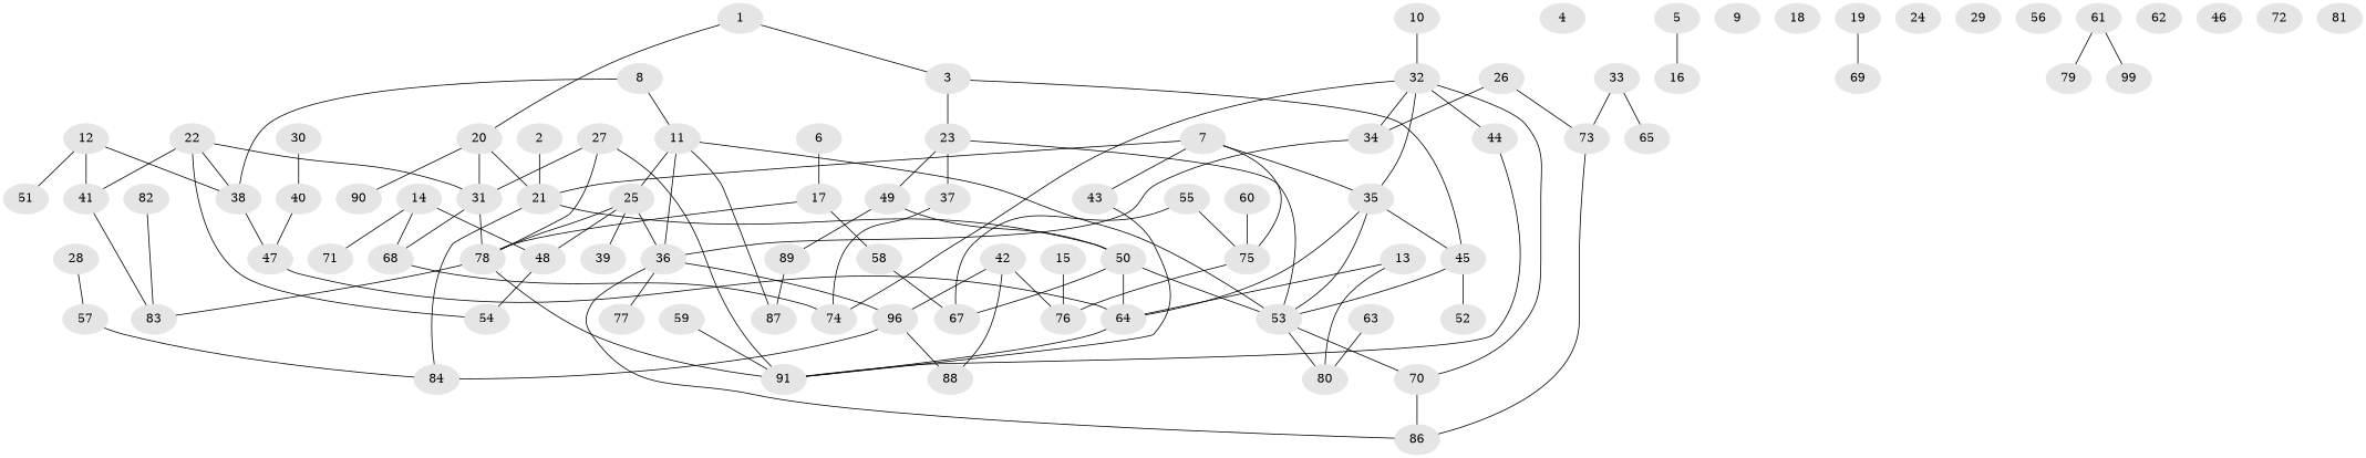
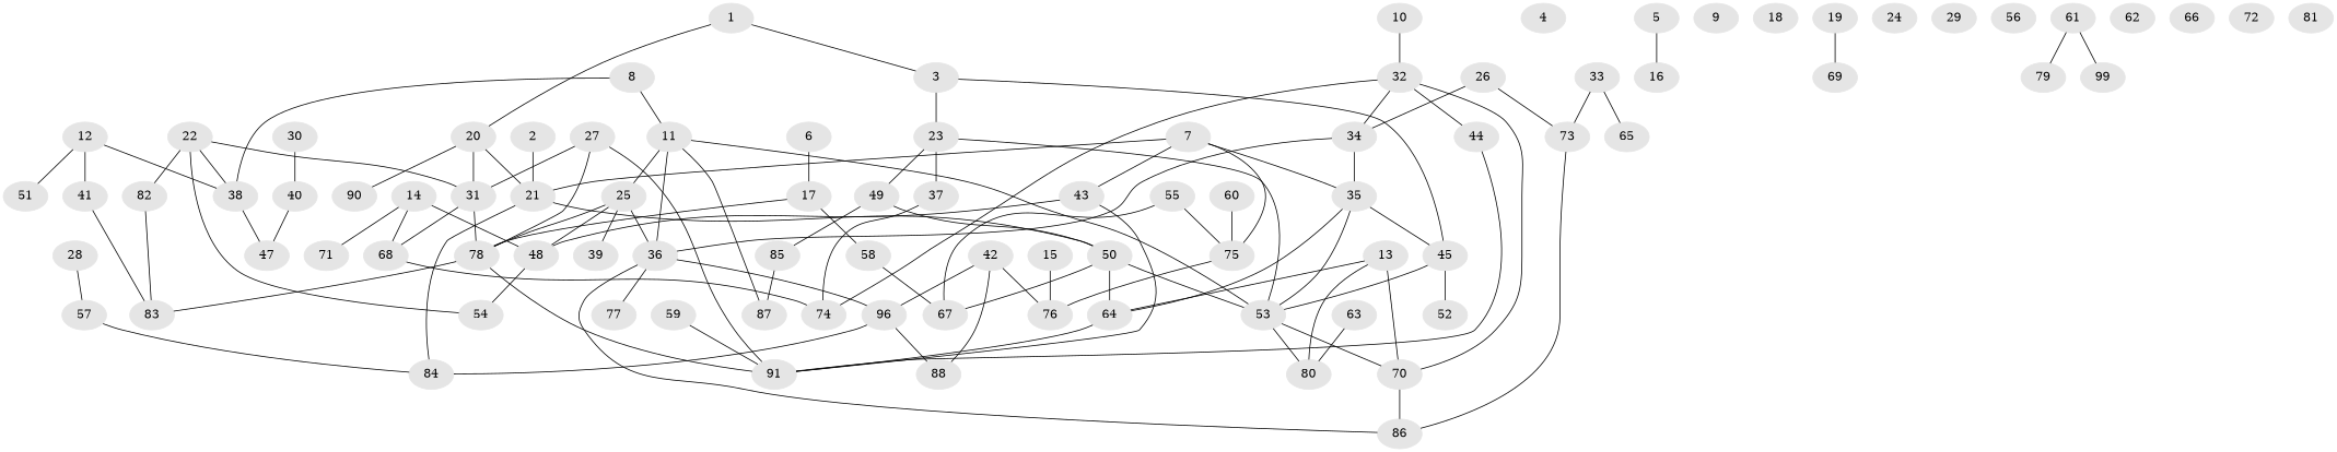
  graph {
    node [color=gray90 style=filled]
    1
    3
    20
    23
    45
    21
    31
    90
    2
    50
    84
    53
    37
    49
    52
    4
    5
    16
    6
    17
    58
    78
    7
    35
    43
    75
    64
    48
    91
    76
    8
    11
    38
    25
    36
    87
    47
    9
    10
    32
    70
    34
    44
    74
    39
    n46 [label=96]
    77
    86
    80
    12
    41
    51
    83
    13
    14
    68
    71
    15
    67
    18
    19
    69
    22
    54
    82
-   85 [label=89]
+   85
    24
    26
    73
    27
    28
    57
    29
    30
    40
    33
    65
    88
    42
    55
    56
    59
    60
    61
    79
    n86 [label=99]
    62
    63
-   66 [label=46]
+   66
    72
    81
    1 -- 3
    1 -- 20
    3 -- 23
    3 -- 45
    20 -- 21
    20 -- 31
    20 -- 90
    23 -- 53
    23 -- 37
    23 -- 49
    45 -- 53
    45 -- 52
    21 -- 50
    21 -- 84
    31 -- 78
    31 -- 68
    2 -- 21
    50 -- 53
    50 -- 64
    50 -- 67
    53 -- 70
    53 -- 80
    37 -- 74
    49 -- 50
    49 -- 85
    5 -- 16
    6 -- 17
    17 -- 58
    17 -- 78
    58 -- 67
    78 -- 91
    78 -- 83
    7 -- 21
    7 -- 35
    7 -- 43
    7 -- 75
    35 -- 45
    35 -- 53
    35 -- 64
+   43 -- 48
    43 -- 91
    75 -- 76
    64 -- 91
    48 -- 54
    8 -- 11
    8 -- 38
    11 -- 53
    11 -- 25
    11 -- 36
    11 -- 87
    38 -- 47
    25 -- 78
    25 -- 48
    25 -- 36
    25 -- 39
    36 -- n46
    36 -- 77
    36 -- 86
-   47 -- 64
    10 -- 32
-   32 -- 35
+   34 -- 35
    32 -- 70
    32 -- 34
    32 -- 44
    32 -- 74
    70 -- 86
    34 -- 36
    44 -- 91
    n46 -- 84
    n46 -- 88
    12 -- 38
    12 -- 41
    12 -- 51
    41 -- 83
    13 -- 64
+   13 -- 70
    13 -- 80
    14 -- 48
    14 -- 68
    14 -- 71
    68 -- 74
    15 -- 76
    19 -- 69
    22 -- 31
    22 -- 38
    22 -- 54
-   22 -- 41
+   22 -- 82
    82 -- 83
    85 -- 87
    26 -- 34
    26 -- 73
    73 -- 86
    27 -- 31
    27 -- 78
    27 -- 91
    28 -- 57
    57 -- 84
    30 -- 40
    40 -- 47
    33 -- 73
    33 -- 65
    42 -- 76
    42 -- n46
    42 -- 88
    55 -- 75
    55 -- 67
    59 -- 91
    60 -- 75
    61 -- 79
    61 -- n86
    63 -- 80
  }
